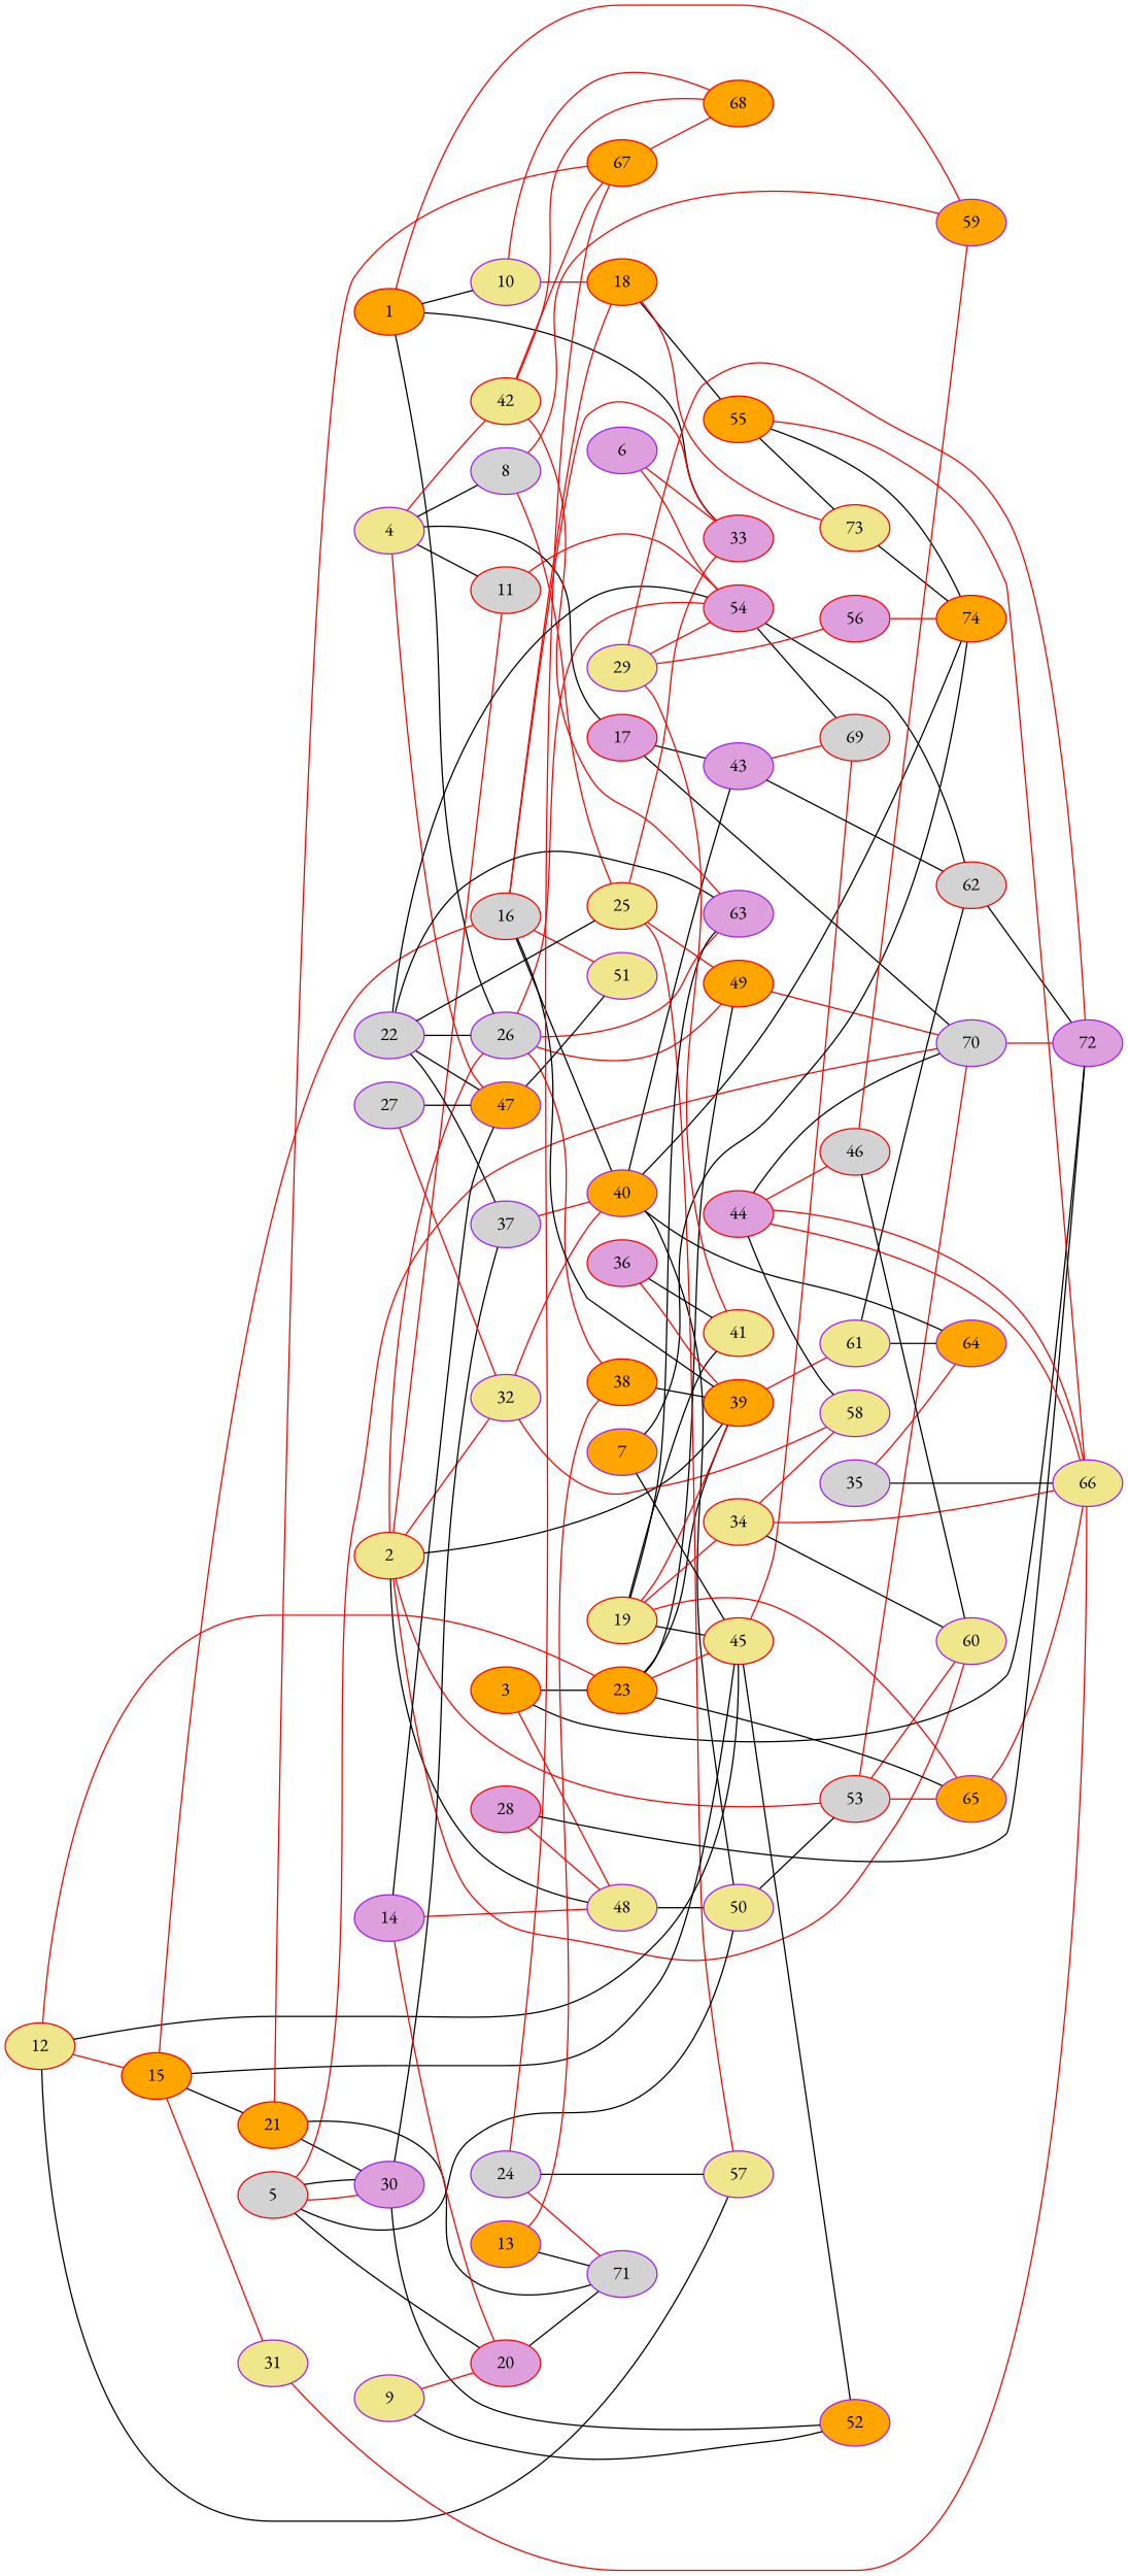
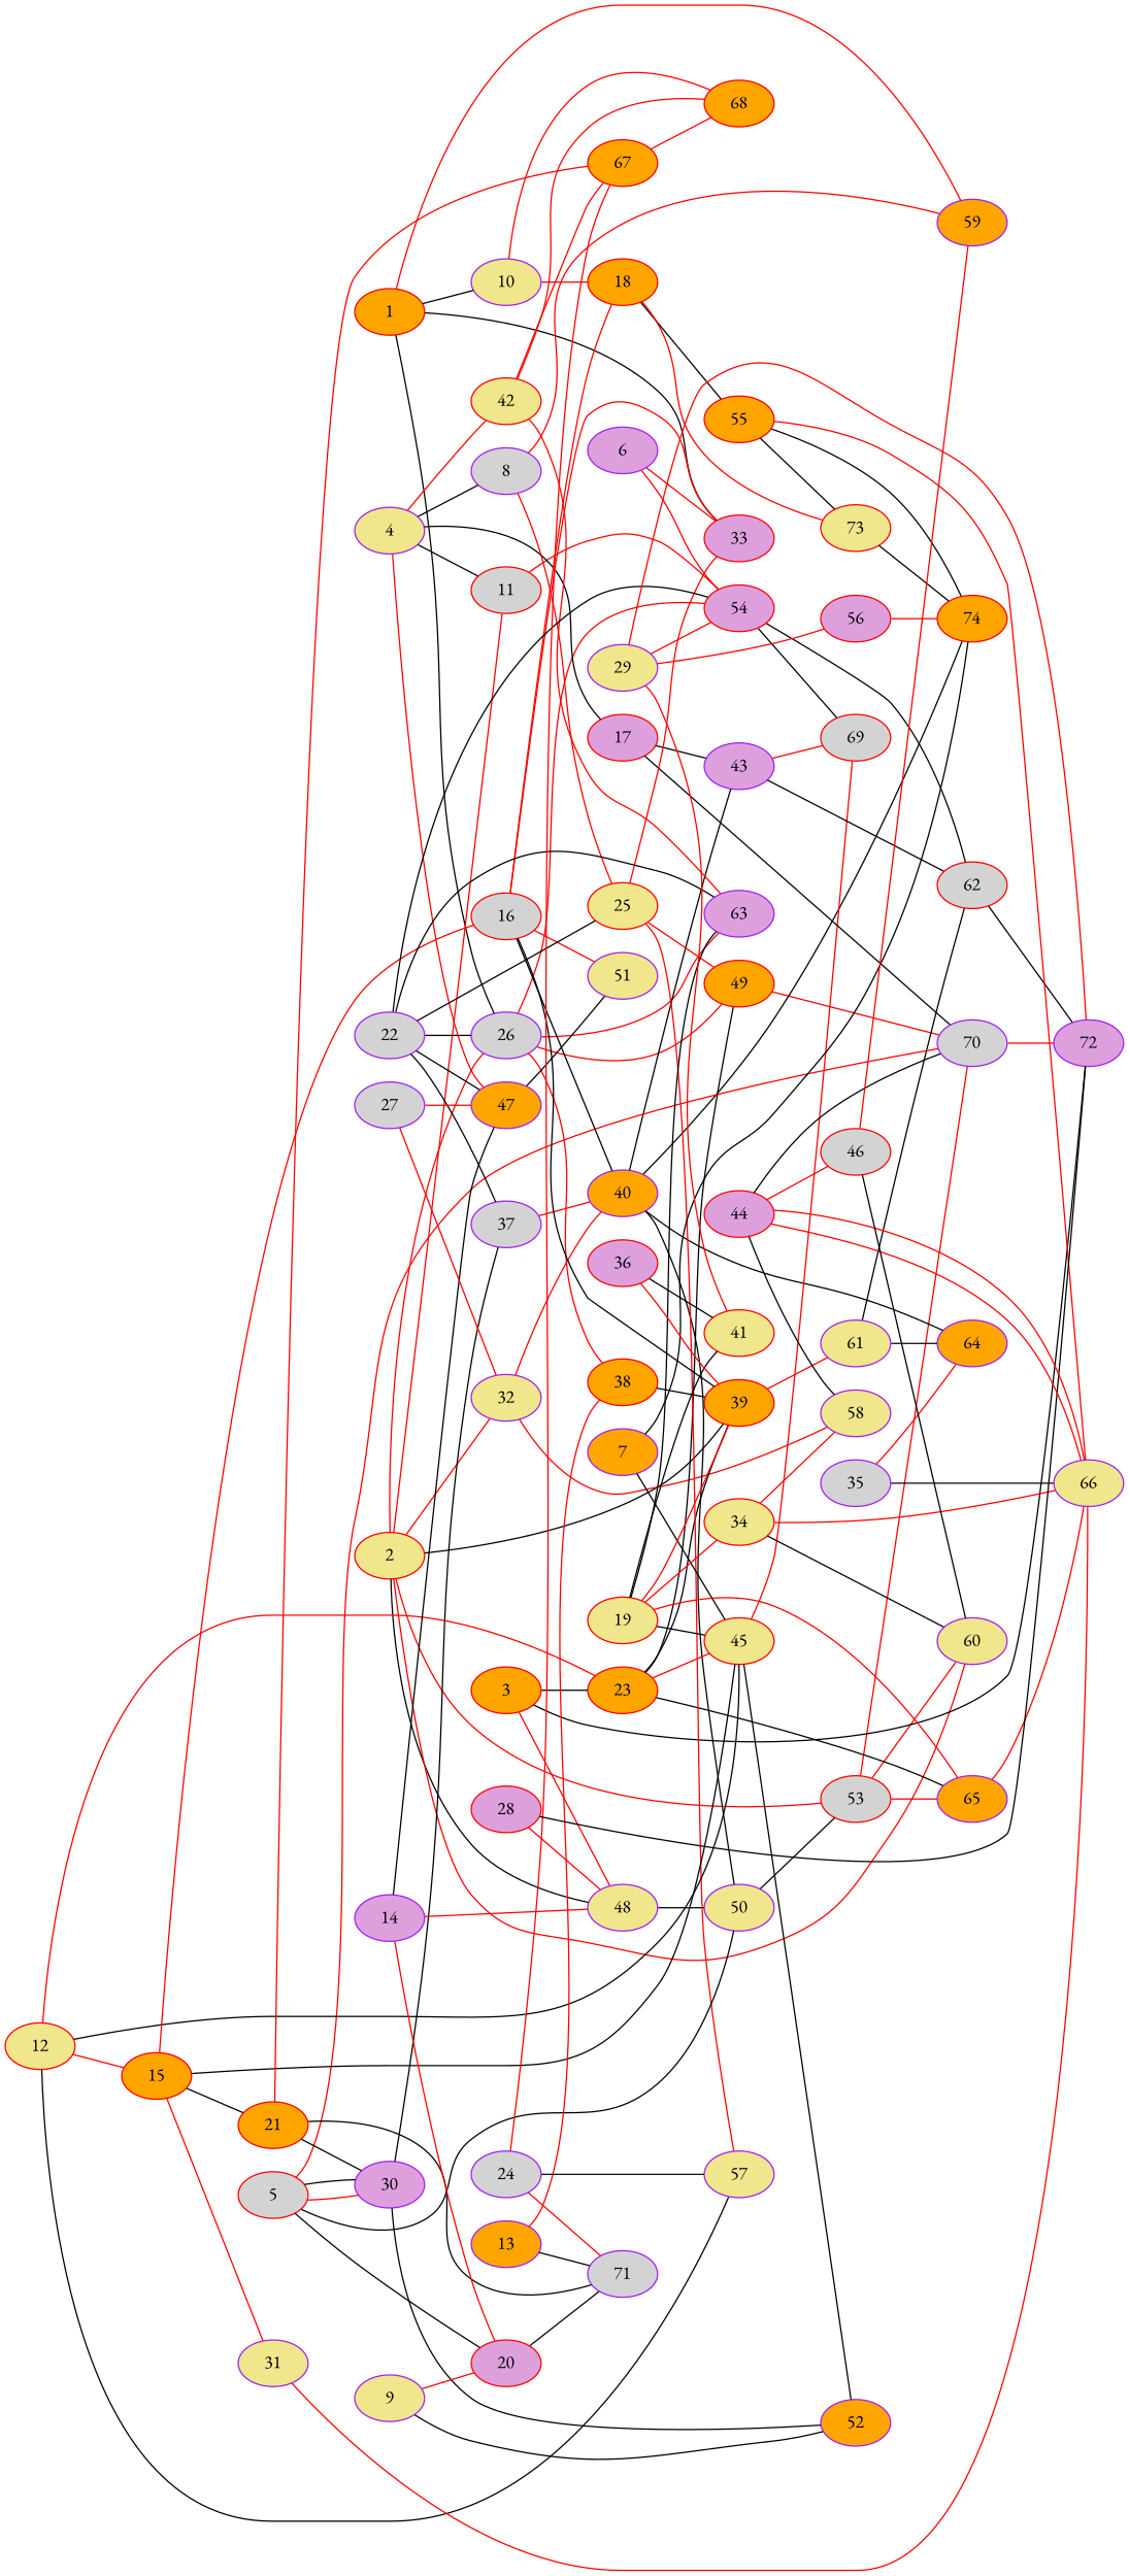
  graph {
    fontname="EB Garamond"
    rankdir=LR
    node [color=red fillcolor=khaki fontname="EB Garamond" style=filled]
    edge [color=red fontname="EB Garamond"]
    1 [fillcolor=orange]
    10 [color=purple]
    26 [color=purple fillcolor=lightgrey]
    33 [fillcolor=plum]
    59 [color=purple fillcolor=orange]
    18 [fillcolor=orange]
    68 [fillcolor=orange]
    54 [fillcolor=plum]
    38 [fillcolor=orange]
    63 [color=purple fillcolor=plum]
    49 [fillcolor=orange]
    2
    11 [fillcolor=lightgrey]
    32 [color=purple]
    39 [fillcolor=orange]
    48 [color=purple]
    53 [fillcolor=lightgrey]
    60 [color=purple]
    40 [color=purple fillcolor=orange]
    58 [color=purple]
    61 [color=purple]
    50 [color=purple]
    70 [color=purple fillcolor=lightgrey]
    65 [color=purple fillcolor=orange]
    3 [fillcolor=orange]
    23 [fillcolor=orange]
    72 [color=purple fillcolor=plum]
    45
    4 [color=purple]
    8 [color=purple fillcolor=lightgrey]
    17 [fillcolor=plum]
    42
    47 [color=purple fillcolor=orange]
    25
    43 [color=purple fillcolor=plum]
    67 [fillcolor=orange]
    51 [color=purple]
    5 [fillcolor=lightgrey]
    20 [fillcolor=plum]
    30 [color=purple fillcolor=plum]
    71 [color=purple fillcolor=lightgrey]
    52 [color=purple fillcolor=orange]
    37 [color=purple fillcolor=lightgrey]
    6 [color=purple fillcolor=plum]
    62 [fillcolor=lightgrey]
    69 [fillcolor=lightgrey]
    7 [color=purple fillcolor=orange]
    74 [fillcolor=orange]
    57 [color=purple]
    9 [color=purple]
    55 [fillcolor=orange]
    73
    12
    15 [fillcolor=orange]
    16 [fillcolor=lightgrey]
    21 [fillcolor=orange]
    31 [color=purple]
    13 [color=purple fillcolor=orange]
    14 [color=purple fillcolor=plum]
    66 [color=purple]
    64 [color=purple fillcolor=orange]
    19
    34
    41
    22 [color=purple fillcolor=lightgrey]
    24 [color=purple fillcolor=lightgrey]
    27 [color=purple fillcolor=lightgrey]
    28 [fillcolor=plum]
    29 [color=purple]
    56 [fillcolor=plum]
    35 [color=purple fillcolor=lightgrey]
    36 [fillcolor=plum]
    44 [fillcolor=plum]
    46 [fillcolor=lightgrey]
    1 -- 10 [color=black]
    1 -- 26 [color=black]
    1 -- 33 [color=black]
    1 -- 59
    10 -- 18
    10 -- 68
    26 -- 54
    26 -- 38
    26 -- 63
    26 -- 49
    18 -- 55 [color=black]
    18 -- 73
    54 -- 62 [color=black]
    54 -- 69 [color=black]
    38 -- 39 [color=black]
    49 -- 70
    2 -- 26
    2 -- 11
    2 -- 32
    2 -- 39 [color=black]
    2 -- 48 [color=black]
    2 -- 53
    2 -- 60
    11 -- 54
    32 -- 40
    32 -- 58
    39 -- 61
    48 -- 50 [color=black]
    53 -- 60
    53 -- 70
    53 -- 65
    40 -- 50 [color=black]
    40 -- 43 [color=black]
    40 -- 74 [color=black]
    40 -- 64 [color=black]
    61 -- 62 [color=black]
    61 -- 64 [color=black]
    50 -- 53 [color=black]
    70 -- 72
    65 -- 66
    3 -- 48
    3 -- 23 [color=black]
    3 -- 72 [color=black]
    23 -- 49 [color=black]
    23 -- 39 [color=black]
    23 -- 65 [color=black]
    23 -- 45
    45 -- 52 [color=black]
    45 -- 69
    4 -- 11 [color=black]
    4 -- 8 [color=black]
    4 -- 17 [color=black]
    4 -- 42
    4 -- 47
    8 -- 59
    8 -- 25
    17 -- 70 [color=black]
    17 -- 43 [color=black]
    42 -- 68
    42 -- 63
    42 -- 67
    47 -- 51 [color=black]
    25 -- 33
    25 -- 49
    25 -- 57
    43 -- 62 [color=black]
    43 -- 69
    67 -- 68
    5 -- 50 [color=black]
    5 -- 70
    5 -- 20 [color=black]
    5 -- 30
    5 -- 30 [color=black]
    20 -- 71 [color=black]
    30 -- 52 [color=black]
    30 -- 37 [color=black]
    37 -- 40
    6 -- 33
    6 -- 54
    62 -- 72 [color=black]
    7 -- 45 [color=black]
    7 -- 74 [color=black]
    9 -- 20
    9 -- 52 [color=black]
    55 -- 74 [color=black]
    55 -- 73 [color=black]
    55 -- 66
    73 -- 74 [color=black]
    12 -- 23
    12 -- 45 [color=black]
    12 -- 57 [color=black]
    12 -- 15
    15 -- 45 [color=black]
    15 -- 16
    15 -- 21 [color=black]
    15 -- 31
    16 -- 33
    16 -- 18
    16 -- 39 [color=black]
    16 -- 40 [color=black]
    16 -- 51
    21 -- 67
    21 -- 30 [color=black]
    21 -- 71 [color=black]
    31 -- 66
    13 -- 38
    13 -- 71 [color=black]
    14 -- 48
    14 -- 47 [color=black]
    14 -- 20
    19 -- 63 [color=black]
    19 -- 39
    19 -- 65
    19 -- 45 [color=black]
    19 -- 34
    19 -- 41 [color=black]
    34 -- 60 [color=black]
    34 -- 58
    34 -- 66
    22 -- 26 [color=black]
    22 -- 54 [color=black]
    22 -- 63 [color=black]
    22 -- 47 [color=black]
    22 -- 25 [color=black]
    22 -- 37 [color=black]
    24 -- 67
    24 -- 71
    24 -- 57 [color=black]
    27 -- 32
-   27 -- 47 [color=black]
+   27 -- 47
    28 -- 48
    28 -- 72 [color=black]
    29 -- 54
    29 -- 72
    29 -- 41
    29 -- 56
    56 -- 74
    35 -- 66 [color=black]
    35 -- 64
    36 -- 39
    36 -- 41 [color=black]
    44 -- 58 [color=black]
    44 -- 70 [color=black]
    44 -- 66
    44 -- 66
    44 -- 46
    46 -- 59
    46 -- 60 [color=black]
  }
